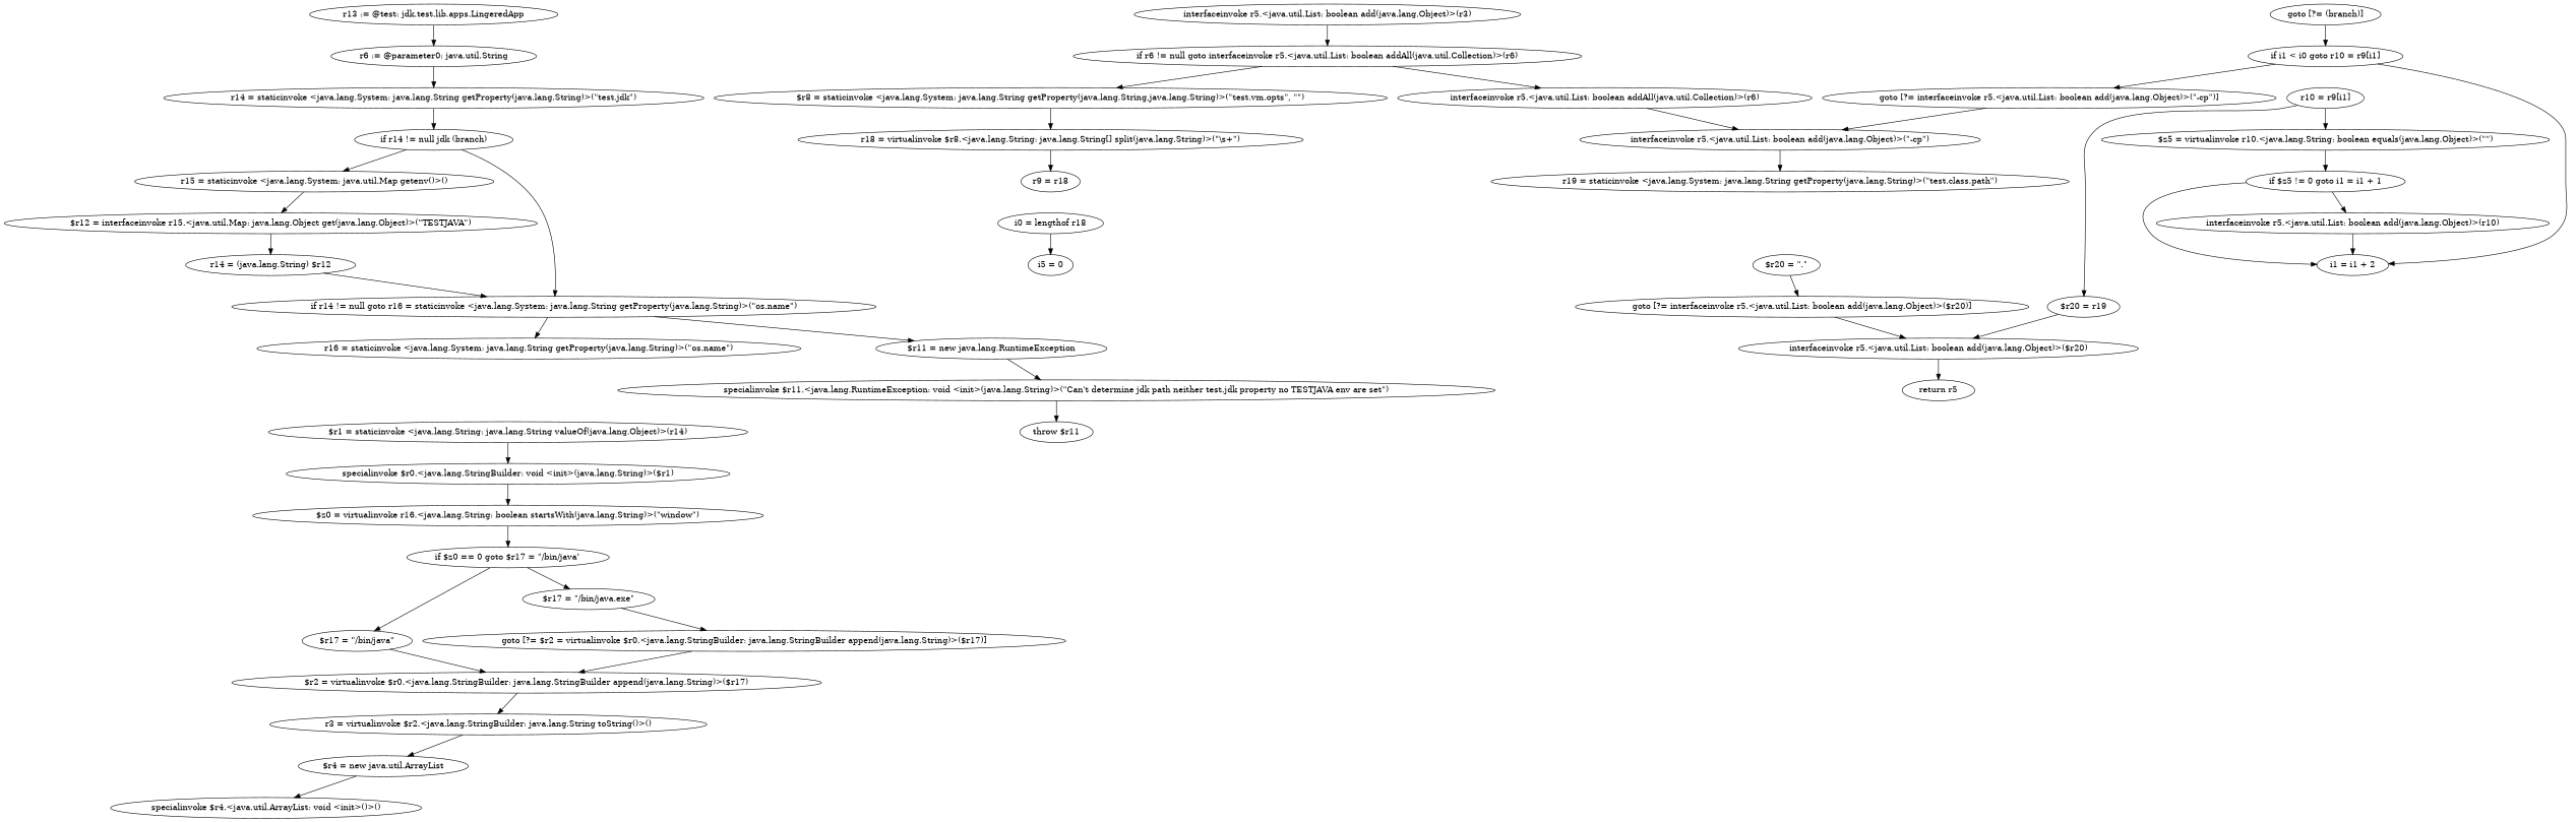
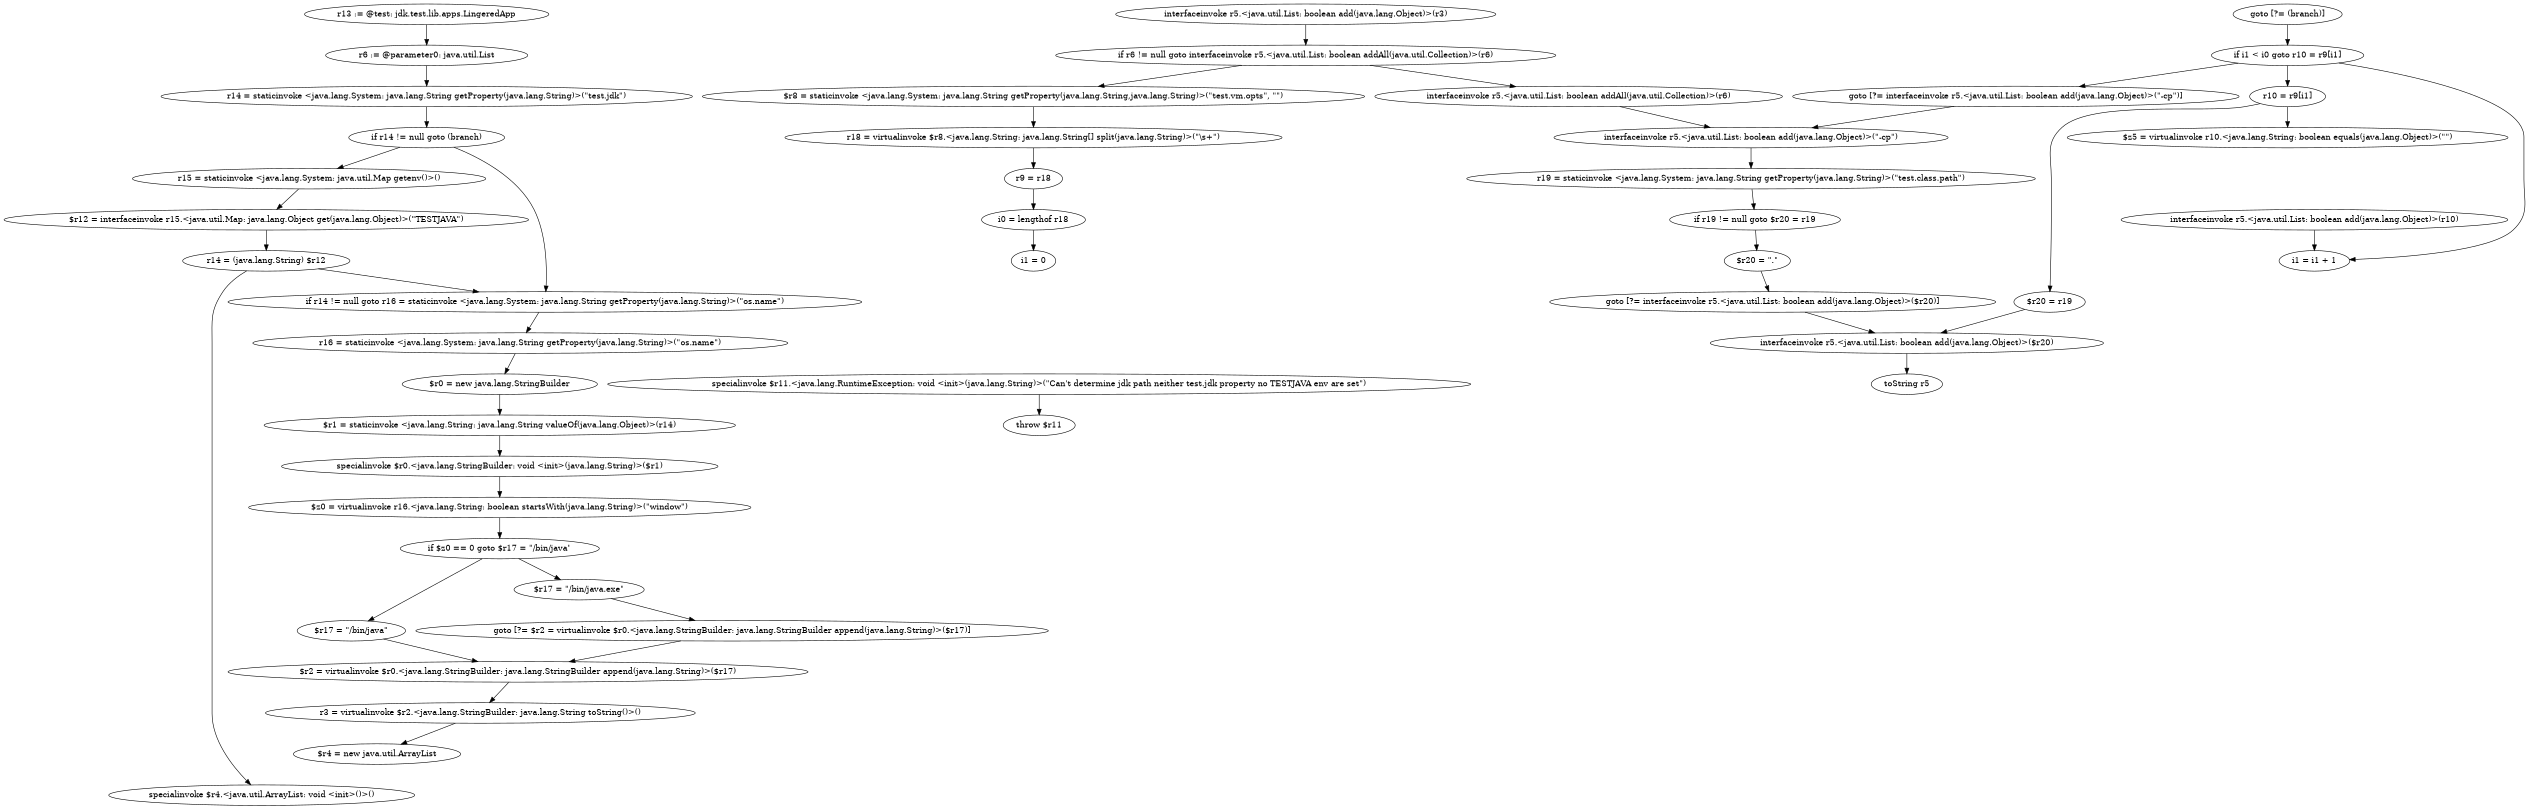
  digraph {
    n1 [label="r13 := @test: jdk.test.lib.apps.LingeredApp"]
-   "r6 := @parameter0: java.util.List" [label="r6 := @parameter0: java.util.String"]
+   "r6 := @parameter0: java.util.List"
    "r14 = staticinvoke <java.lang.System: java.lang.String getProperty(java.lang.String)>(\"test.jdk\")"
-   "if r14 != null goto (branch)" [label="if r14 != null jdk (branch)"]
+   "if r14 != null goto (branch)"
    "r15 = staticinvoke <java.lang.System: java.util.Map getenv()>()"
    "if r14 != null goto r16 = staticinvoke <java.lang.System: java.lang.String getProperty(java.lang.String)>(\"os.name\")"
    "$r12 = interfaceinvoke r15.<java.util.Map: java.lang.Object get(java.lang.Object)>(\"TESTJAVA\")"
-   "$r11 = new java.lang.RuntimeException"
    "r16 = staticinvoke <java.lang.System: java.lang.String getProperty(java.lang.String)>(\"os.name\")"
    "r14 = (java.lang.String) $r12"
    "specialinvoke $r11.<java.lang.RuntimeException: void <init>(java.lang.String)>(\"Can\'t determine jdk path neither test.jdk property no TESTJAVA env are set\")"
+   "$r0 = new java.lang.StringBuilder"
    "throw $r11"
    "$r1 = staticinvoke <java.lang.String: java.lang.String valueOf(java.lang.Object)>(r14)"
    "specialinvoke $r0.<java.lang.StringBuilder: void <init>(java.lang.String)>($r1)"
    "$z0 = virtualinvoke r16.<java.lang.String: boolean startsWith(java.lang.String)>(\"window\")"
    "if $z0 == 0 goto $r17 = \"/bin/java\""
    "$r17 = \"/bin/java.exe\""
    "$r17 = \"/bin/java\""
    "goto [?= $r2 = virtualinvoke $r0.<java.lang.StringBuilder: java.lang.StringBuilder append(java.lang.String)>($r17)]"
    "$r2 = virtualinvoke $r0.<java.lang.StringBuilder: java.lang.StringBuilder append(java.lang.String)>($r17)"
    "r3 = virtualinvoke $r2.<java.lang.StringBuilder: java.lang.String toString()>()"
    "$r4 = new java.util.ArrayList"
    "specialinvoke $r4.<java.util.ArrayList: void <init>()>()"
    "interfaceinvoke r5.<java.util.List: boolean add(java.lang.Object)>(r3)"
    "if r6 != null goto interfaceinvoke r5.<java.util.List: boolean addAll(java.util.Collection)>(r6)"
    "$r8 = staticinvoke <java.lang.System: java.lang.String getProperty(java.lang.String,java.lang.String)>(\"test.vm.opts\", \"\")"
    "interfaceinvoke r5.<java.util.List: boolean addAll(java.util.Collection)>(r6)"
    "r18 = virtualinvoke $r8.<java.lang.String: java.lang.String[] split(java.lang.String)>(\"\\s+\")"
    "interfaceinvoke r5.<java.util.List: boolean add(java.lang.Object)>(\"-cp\")"
    "r9 = r18"
    "i0 = lengthof r18"
-   "i1 = 0" [label="i5 = 0"]
+   "i1 = 0"
    "goto [?= (branch)]"
    "if i1 < i0 goto r10 = r9[i1]"
    "r10 = r9[i1]"
-   "i1 = i1 + 1" [label="i1 = i1 + 2"]
+   "i1 = i1 + 1"
    "goto [?= interfaceinvoke r5.<java.util.List: boolean add(java.lang.Object)>(\"-cp\")]"
    "$z5 = virtualinvoke r10.<java.lang.String: boolean equals(java.lang.Object)>(\"\")"
    "$r20 = r19"
-   "if $z5 != 0 goto i1 = i1 + 1"
    "interfaceinvoke r5.<java.util.List: boolean add(java.lang.Object)>(r10)"
    "r19 = staticinvoke <java.lang.System: java.lang.String getProperty(java.lang.String)>(\"test.class.path\")"
+   "if r19 != null goto $r20 = r19"
    "$r20 = \".\""
    "goto [?= interfaceinvoke r5.<java.util.List: boolean add(java.lang.Object)>($r20)]"
    "interfaceinvoke r5.<java.util.List: boolean add(java.lang.Object)>($r20)"
-   "return r5"
+   "return r5" [label="toString r5"]
    n1 -> "r6 := @parameter0: java.util.List"
    "r6 := @parameter0: java.util.List" -> "r14 = staticinvoke <java.lang.System: java.lang.String getProperty(java.lang.String)>(\"test.jdk\")"
    "r14 = staticinvoke <java.lang.System: java.lang.String getProperty(java.lang.String)>(\"test.jdk\")" -> "if r14 != null goto (branch)"
    "if r14 != null goto (branch)" -> "r15 = staticinvoke <java.lang.System: java.util.Map getenv()>()"
    "if r14 != null goto (branch)" -> "if r14 != null goto r16 = staticinvoke <java.lang.System: java.lang.String getProperty(java.lang.String)>(\"os.name\")"
    "r15 = staticinvoke <java.lang.System: java.util.Map getenv()>()" -> "$r12 = interfaceinvoke r15.<java.util.Map: java.lang.Object get(java.lang.Object)>(\"TESTJAVA\")"
-   "if r14 != null goto r16 = staticinvoke <java.lang.System: java.lang.String getProperty(java.lang.String)>(\"os.name\")" -> "$r11 = new java.lang.RuntimeException"
    "if r14 != null goto r16 = staticinvoke <java.lang.System: java.lang.String getProperty(java.lang.String)>(\"os.name\")" -> "r16 = staticinvoke <java.lang.System: java.lang.String getProperty(java.lang.String)>(\"os.name\")"
    "$r12 = interfaceinvoke r15.<java.util.Map: java.lang.Object get(java.lang.Object)>(\"TESTJAVA\")" -> "r14 = (java.lang.String) $r12"
-   "$r11 = new java.lang.RuntimeException" -> "specialinvoke $r11.<java.lang.RuntimeException: void <init>(java.lang.String)>(\"Can\'t determine jdk path neither test.jdk property no TESTJAVA env are set\")"
+   "r16 = staticinvoke <java.lang.System: java.lang.String getProperty(java.lang.String)>(\"os.name\")" -> "$r0 = new java.lang.StringBuilder"
    "r14 = (java.lang.String) $r12" -> "if r14 != null goto r16 = staticinvoke <java.lang.System: java.lang.String getProperty(java.lang.String)>(\"os.name\")"
    "specialinvoke $r11.<java.lang.RuntimeException: void <init>(java.lang.String)>(\"Can\'t determine jdk path neither test.jdk property no TESTJAVA env are set\")" -> "throw $r11"
+   "$r0 = new java.lang.StringBuilder" -> "$r1 = staticinvoke <java.lang.String: java.lang.String valueOf(java.lang.Object)>(r14)"
    "$r1 = staticinvoke <java.lang.String: java.lang.String valueOf(java.lang.Object)>(r14)" -> "specialinvoke $r0.<java.lang.StringBuilder: void <init>(java.lang.String)>($r1)"
    "specialinvoke $r0.<java.lang.StringBuilder: void <init>(java.lang.String)>($r1)" -> "$z0 = virtualinvoke r16.<java.lang.String: boolean startsWith(java.lang.String)>(\"window\")"
    "$z0 = virtualinvoke r16.<java.lang.String: boolean startsWith(java.lang.String)>(\"window\")" -> "if $z0 == 0 goto $r17 = \"/bin/java\""
    "if $z0 == 0 goto $r17 = \"/bin/java\"" -> "$r17 = \"/bin/java.exe\""
    "if $z0 == 0 goto $r17 = \"/bin/java\"" -> "$r17 = \"/bin/java\""
    "$r17 = \"/bin/java.exe\"" -> "goto [?= $r2 = virtualinvoke $r0.<java.lang.StringBuilder: java.lang.StringBuilder append(java.lang.String)>($r17)]"
    "$r17 = \"/bin/java\"" -> "$r2 = virtualinvoke $r0.<java.lang.StringBuilder: java.lang.StringBuilder append(java.lang.String)>($r17)"
    "goto [?= $r2 = virtualinvoke $r0.<java.lang.StringBuilder: java.lang.StringBuilder append(java.lang.String)>($r17)]" -> "$r2 = virtualinvoke $r0.<java.lang.StringBuilder: java.lang.StringBuilder append(java.lang.String)>($r17)"
    "$r2 = virtualinvoke $r0.<java.lang.StringBuilder: java.lang.StringBuilder append(java.lang.String)>($r17)" -> "r3 = virtualinvoke $r2.<java.lang.StringBuilder: java.lang.String toString()>()"
    "r3 = virtualinvoke $r2.<java.lang.StringBuilder: java.lang.String toString()>()" -> "$r4 = new java.util.ArrayList"
-   "$r4 = new java.util.ArrayList" -> "specialinvoke $r4.<java.util.ArrayList: void <init>()>()"
+   "r14 = (java.lang.String) $r12" -> "specialinvoke $r4.<java.util.ArrayList: void <init>()>()"
    "interfaceinvoke r5.<java.util.List: boolean add(java.lang.Object)>(r3)" -> "if r6 != null goto interfaceinvoke r5.<java.util.List: boolean addAll(java.util.Collection)>(r6)"
    "if r6 != null goto interfaceinvoke r5.<java.util.List: boolean addAll(java.util.Collection)>(r6)" -> "$r8 = staticinvoke <java.lang.System: java.lang.String getProperty(java.lang.String,java.lang.String)>(\"test.vm.opts\", \"\")"
    "if r6 != null goto interfaceinvoke r5.<java.util.List: boolean addAll(java.util.Collection)>(r6)" -> "interfaceinvoke r5.<java.util.List: boolean addAll(java.util.Collection)>(r6)"
    "$r8 = staticinvoke <java.lang.System: java.lang.String getProperty(java.lang.String,java.lang.String)>(\"test.vm.opts\", \"\")" -> "r18 = virtualinvoke $r8.<java.lang.String: java.lang.String[] split(java.lang.String)>(\"\\s+\")"
    "interfaceinvoke r5.<java.util.List: boolean addAll(java.util.Collection)>(r6)" -> "interfaceinvoke r5.<java.util.List: boolean add(java.lang.Object)>(\"-cp\")"
    "r18 = virtualinvoke $r8.<java.lang.String: java.lang.String[] split(java.lang.String)>(\"\\s+\")" -> "r9 = r18"
    "interfaceinvoke r5.<java.util.List: boolean add(java.lang.Object)>(\"-cp\")" -> "r19 = staticinvoke <java.lang.System: java.lang.String getProperty(java.lang.String)>(\"test.class.path\")"
+   "r9 = r18" -> "i0 = lengthof r18"
    "i0 = lengthof r18" -> "i1 = 0"
    "goto [?= (branch)]" -> "if i1 < i0 goto r10 = r9[i1]"
+   "if i1 < i0 goto r10 = r9[i1]" -> "r10 = r9[i1]"
    "if i1 < i0 goto r10 = r9[i1]" -> "i1 = i1 + 1"
    "if i1 < i0 goto r10 = r9[i1]" -> "goto [?= interfaceinvoke r5.<java.util.List: boolean add(java.lang.Object)>(\"-cp\")]"
    "r10 = r9[i1]" -> "$z5 = virtualinvoke r10.<java.lang.String: boolean equals(java.lang.Object)>(\"\")"
    "r10 = r9[i1]" -> "$r20 = r19"
    "goto [?= interfaceinvoke r5.<java.util.List: boolean add(java.lang.Object)>(\"-cp\")]" -> "interfaceinvoke r5.<java.util.List: boolean add(java.lang.Object)>(\"-cp\")"
-   "$z5 = virtualinvoke r10.<java.lang.String: boolean equals(java.lang.Object)>(\"\")" -> "if $z5 != 0 goto i1 = i1 + 1"
    "$r20 = r19" -> "interfaceinvoke r5.<java.util.List: boolean add(java.lang.Object)>($r20)"
-   "if $z5 != 0 goto i1 = i1 + 1" -> "i1 = i1 + 1"
-   "if $z5 != 0 goto i1 = i1 + 1" -> "interfaceinvoke r5.<java.util.List: boolean add(java.lang.Object)>(r10)"
    "interfaceinvoke r5.<java.util.List: boolean add(java.lang.Object)>(r10)" -> "i1 = i1 + 1"
+   "r19 = staticinvoke <java.lang.System: java.lang.String getProperty(java.lang.String)>(\"test.class.path\")" -> "if r19 != null goto $r20 = r19"
+   "if r19 != null goto $r20 = r19" -> "$r20 = \".\""
    "$r20 = \".\"" -> "goto [?= interfaceinvoke r5.<java.util.List: boolean add(java.lang.Object)>($r20)]"
    "goto [?= interfaceinvoke r5.<java.util.List: boolean add(java.lang.Object)>($r20)]" -> "interfaceinvoke r5.<java.util.List: boolean add(java.lang.Object)>($r20)"
    "interfaceinvoke r5.<java.util.List: boolean add(java.lang.Object)>($r20)" -> "return r5"
  }
